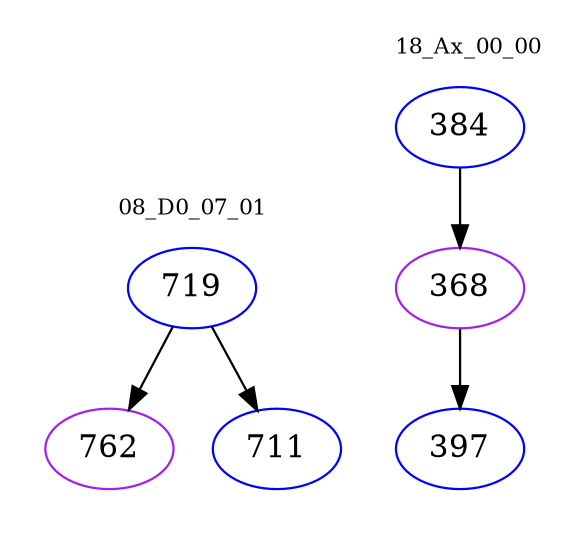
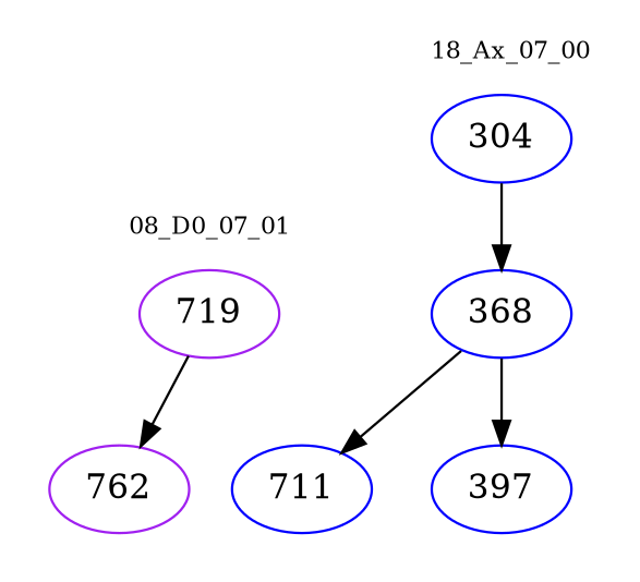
  digraph {
    node [color=purple]
    edge [color=black]
-   n1 [label=368]
-   n2 [color=blue label=384]
+   n1 [color=blue label=368]
+   n2 [color=blue label=304]
    n3 [color=blue label=397]
-   n4 [color=blue label=719]
+   n4 [label=719]
    n5 [color=blue label=711]
    n6 [label=762]
    subgraph cluster_1 {
      color=white
      fontsize=10
-     label="18_Ax_00_00"
+     label="18_Ax_07_00"
      n1
      n2
      n3
    }
    subgraph cluster_2 {
      color=white
      fontsize=10
      label="08_D0_07_01"
      n4
      n5
      n6
    }
    n1 -> n3
    n2 -> n1
-   n4 -> n5
+   n1 -> n5
    n4 -> n6
  }
